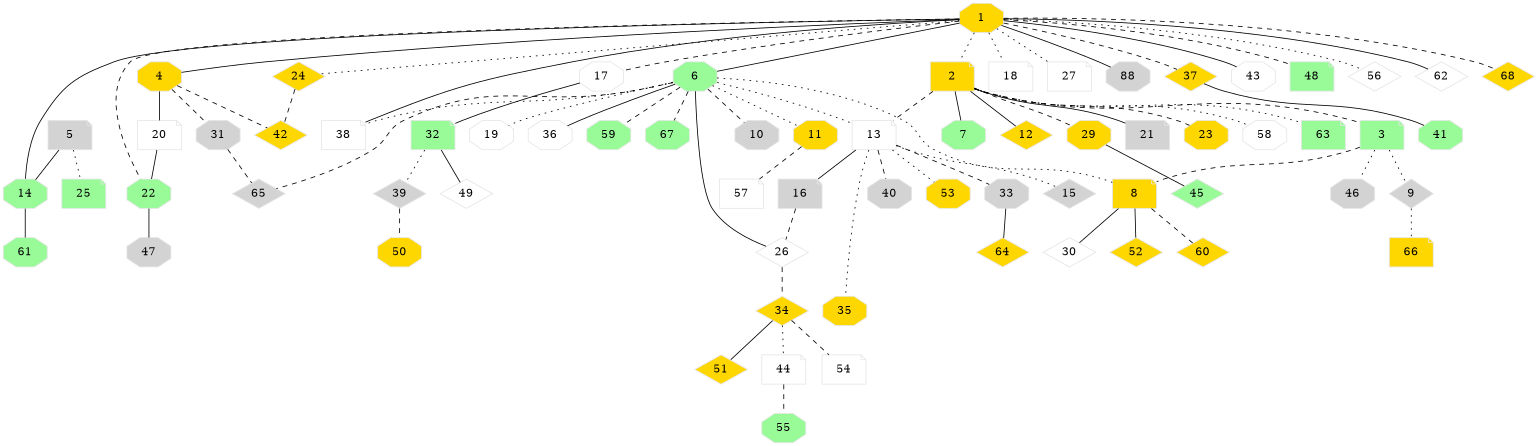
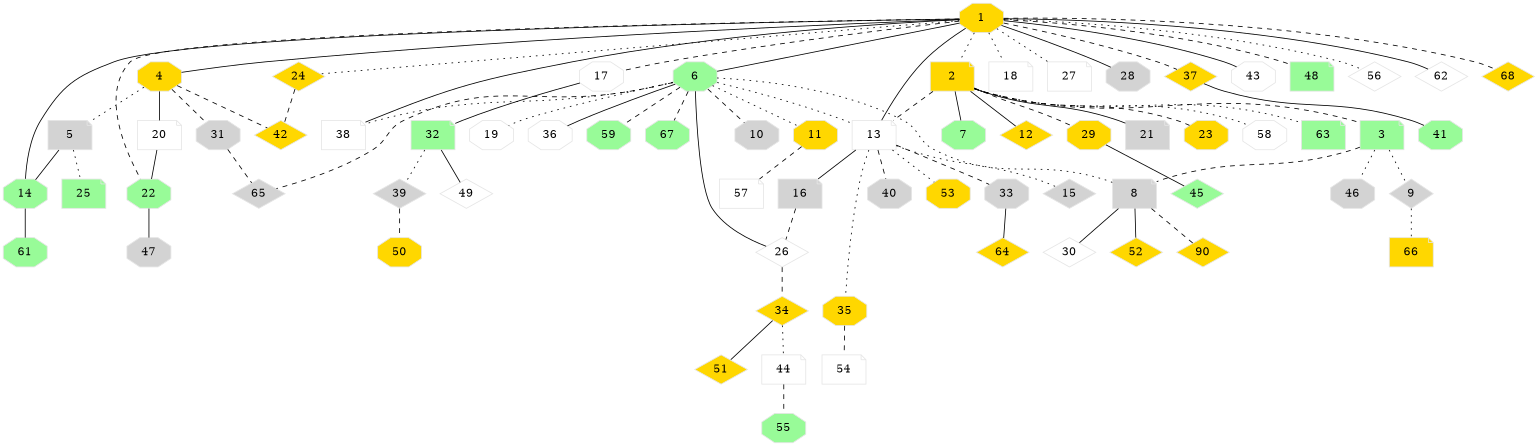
  graph {
    node [color=gray90 fillcolor=gold shape=octagon style=filled]
    edge [style=dashed weight=1.0]
    2 [shape=note]
    1
    4
    6 [fillcolor=palegreen]
    13 [fillcolor=white shape=note]
    14 [fillcolor=palegreen]
    17 [fillcolor=white]
    18 [fillcolor=white shape=note]
    22 [fillcolor=palegreen]
    24 [shape=diamond]
    27 [fillcolor=white shape=note]
-   28 [fillcolor=lightgrey label=88]
+   28 [fillcolor=lightgrey]
    37 [shape=diamond]
    38 [fillcolor=white shape=note]
    43 [fillcolor=white]
    48 [fillcolor=palegreen shape=note]
    56 [fillcolor=white shape=diamond]
    62 [fillcolor=white shape=diamond]
    68 [shape=diamond]
    3 [fillcolor=palegreen shape=note]
    7 [fillcolor=palegreen]
    12 [shape=diamond]
    21 [fillcolor=lightgrey shape=note]
    23
    29
    58 [fillcolor=white]
    63 [fillcolor=palegreen shape=note]
    5 [fillcolor=lightgrey shape=note]
    20 [fillcolor=white shape=note]
    31 [fillcolor=lightgrey]
    42 [shape=diamond]
-   8 [shape=note]
+   8 [fillcolor=lightgrey shape=note]
    10 [fillcolor=lightgrey]
    11
    19 [fillcolor=white]
    26 [fillcolor=white shape=diamond]
    36 [fillcolor=white]
    59 [fillcolor=palegreen]
    65 [fillcolor=lightgrey shape=diamond]
    67 [fillcolor=palegreen]
    15 [fillcolor=lightgrey shape=diamond]
    16 [fillcolor=lightgrey shape=note]
    33 [fillcolor=lightgrey]
    35
    40 [fillcolor=lightgrey]
    53
    61 [fillcolor=palegreen]
    32 [fillcolor=palegreen shape=note]
    47 [fillcolor=lightgrey]
    41 [fillcolor=palegreen]
    9 [fillcolor=lightgrey shape=diamond]
    46 [fillcolor=lightgrey]
    45 [fillcolor=palegreen shape=diamond]
    30 [fillcolor=white shape=diamond]
    52 [shape=diamond]
-   60 [shape=diamond]
+   60 [shape=diamond label=90]
    66 [shape=note]
    25 [fillcolor=palegreen shape=note]
    57 [fillcolor=white shape=note]
    34 [shape=diamond]
    64 [shape=diamond]
    39 [fillcolor=lightgrey shape=diamond]
    49 [fillcolor=white shape=diamond]
    44 [fillcolor=white shape=note]
    51 [shape=diamond]
    54 [fillcolor=white shape=note]
    50
    55 [fillcolor=palegreen]
    2 -- 13
    2 -- 3
    2 -- 7 [style=solid]
    2 -- 12 [style=solid]
    2 -- 21 [style=solid]
    2 -- 23
    2 -- 29
    2 -- 58 [style=dotted]
    2 -- 63 [style=dotted]
    1 -- 2 [style=dotted]
    1 -- 4 [style=solid]
    1 -- 6 [style=solid]
+   1 -- 13 [style=solid]
    1 -- 14 [style=solid]
    1 -- 17
    1 -- 18 [style=dotted]
    1 -- 22
    1 -- 24 [style=dotted]
    1 -- 27 [style=dotted]
    1 -- 28 [style=solid]
    1 -- 37
    1 -- 38 [style=solid]
    1 -- 43 [style=solid]
    1 -- 48
    1 -- 56 [style=dotted]
    1 -- 62 [style=solid]
    1 -- 68
+   4 -- 5 [style=dotted]
    4 -- 20 [style=solid weight=3.0]
    4 -- 31
    4 -- 42
    6 -- 13 [style=dotted]
    6 -- 38 [style=dotted]
    6 -- 8 [style=dotted]
    6 -- 10
    6 -- 11 [style=dotted]
    6 -- 19 [style=dotted]
    6 -- 26 [style=solid]
    6 -- 36 [style=solid]
    6 -- 59
    6 -- 65
    6 -- 67
    13 -- 15 [style=dotted]
    13 -- 16 [style=solid]
    13 -- 33
    13 -- 35 [style=dotted]
    13 -- 40 [weight=3.0]
    13 -- 53 [style=dotted]
    14 -- 61 [style=solid]
    17 -- 32 [style=solid]
    22 -- 47 [style=solid]
    24 -- 42
    37 -- 41 [style=solid]
    3 -- 8
    3 -- 9 [style=dotted]
    3 -- 46 [style=dotted]
    29 -- 45 [style=solid]
    5 -- 14 [style=solid]
    5 -- 25 [style=dotted]
    20 -- 22 [style=solid]
    31 -- 65
    8 -- 30 [style=solid]
    8 -- 52 [style=solid]
    8 -- 60
    11 -- 57
    26 -- 34
    16 -- 26
    33 -- 64 [style=solid]
    32 -- 39 [style=dotted]
    32 -- 49 [style=solid]
    9 -- 66 [style=dotted]
    34 -- 44 [style=dotted]
    34 -- 51 [style=solid]
-   34 -- 54 [weight=3.0]
+   35 -- 54 [weight=3.0]
    39 -- 50 [weight=2.0]
    44 -- 55
  }
